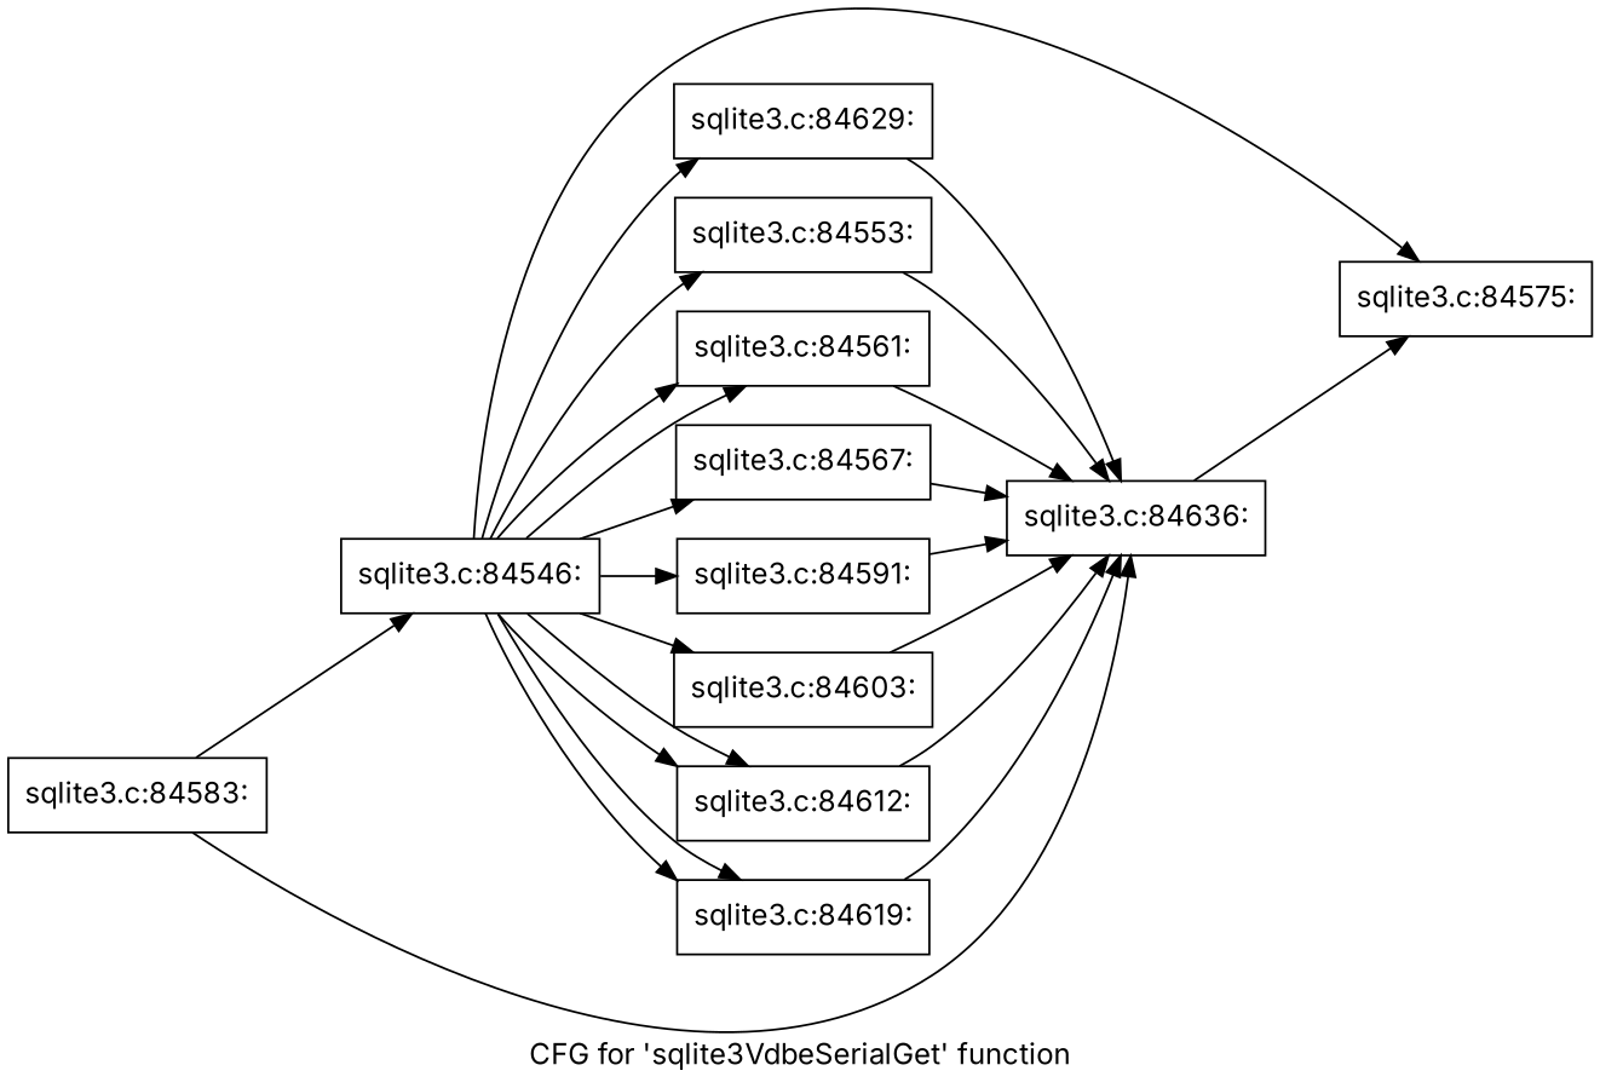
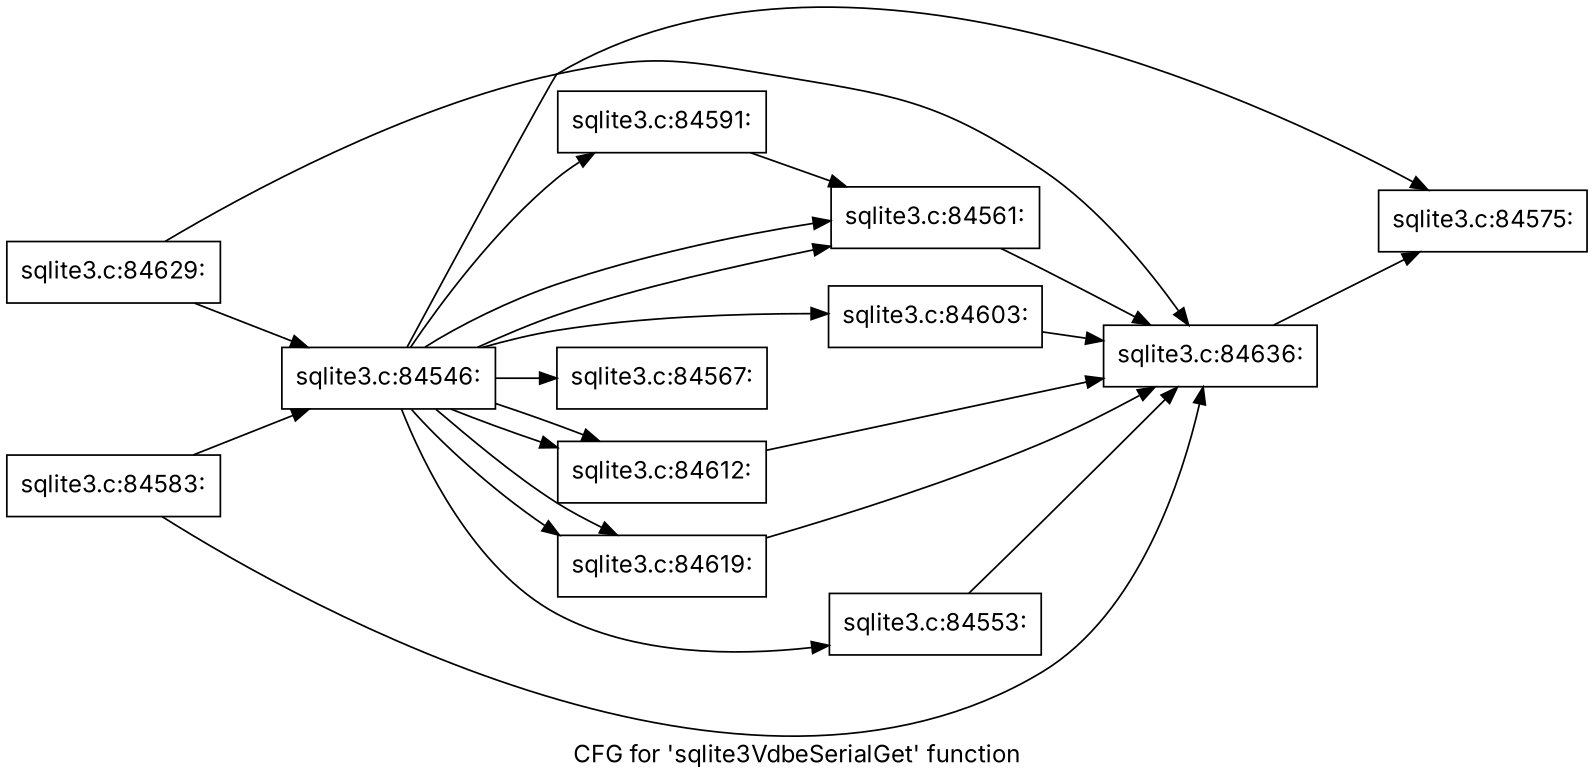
  digraph {
    fontname=Inter
    label="CFG for 'sqlite3VdbeSerialGet' function"
    rankdir=LR
    node [fontname=Inter shape=record]
    edge [fontname=Inter]
    n1 [label="{sqlite3.c:84546:}"]
    n2 [label="{sqlite3.c:84629:}"]
    n3 [label="{sqlite3.c:84553:}"]
    n4 [label="{sqlite3.c:84561:}"]
    n5 [label="{sqlite3.c:84567:}"]
    n6 [label="{sqlite3.c:84575:}"]
    n7 [label="{sqlite3.c:84591:}"]
    n8 [label="{sqlite3.c:84603:}"]
    n9 [label="{sqlite3.c:84612:}"]
    n10 [label="{sqlite3.c:84619:}"]
    n11 [label="{sqlite3.c:84636:}"]
    n12 [label="{sqlite3.c:84583:}"]
-   n1 -> n2
+   n2 -> n1
    n1 -> n3
    n1 -> n4
    n1 -> n4
    n1 -> n5
    n1 -> n6
    n1 -> n7
    n1 -> n8
    n1 -> n9
    n1 -> n9
    n1 -> n10
    n1 -> n10
    n2 -> n11
    n3 -> n11
    n4 -> n11
-   n5 -> n11
-   n7 -> n11
+   n7 -> n4
    n8 -> n11
    n9 -> n11
    n10 -> n11
    n11 -> n6
    n12 -> n1
    n12 -> n11
  }
